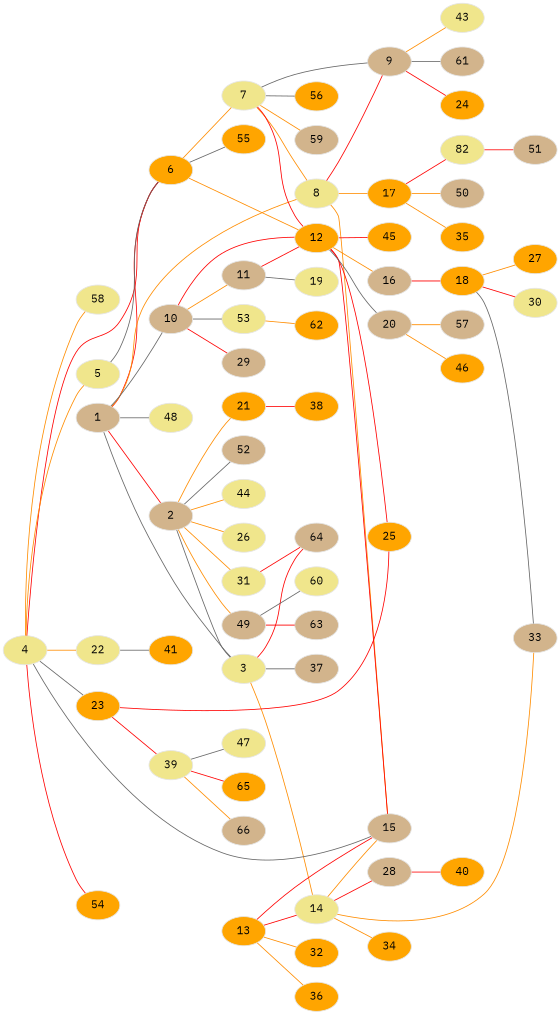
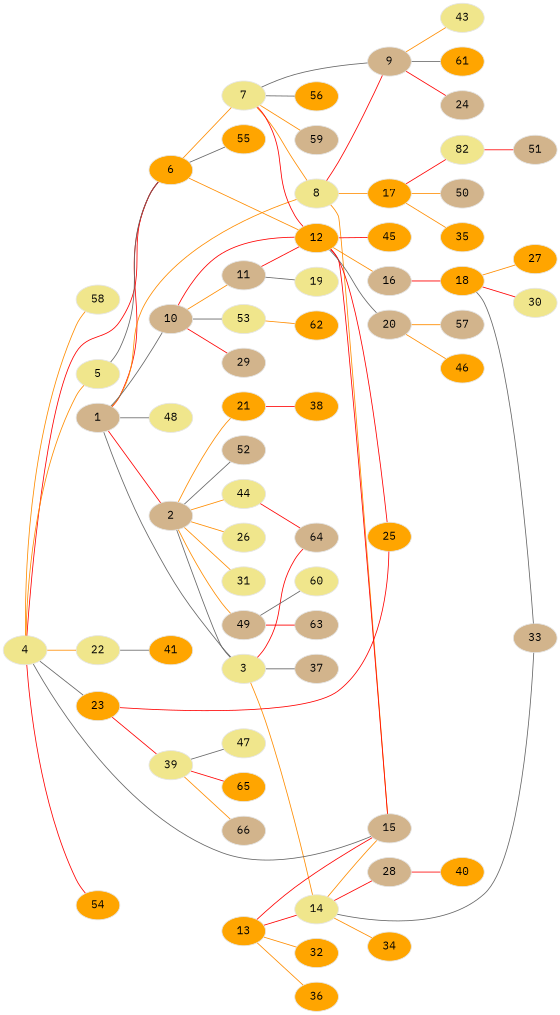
  graph {
    fontname="IBM Plex Mono"
    rankdir=LR
    node [color=gray90 fillcolor=orange fontname="IBM Plex Mono" style=filled]
    edge [color=darkorange fontname="IBM Plex Mono"]
    1 [fillcolor=tan]
    2 [fillcolor=tan]
    3 [fillcolor=khaki]
    6
    8 [fillcolor=khaki]
    10 [fillcolor=tan]
    48 [fillcolor=khaki]
    21
    26 [fillcolor=khaki]
    31 [fillcolor=khaki]
    44 [fillcolor=khaki]
    49 [fillcolor=tan]
    52 [fillcolor=tan]
    14 [fillcolor=khaki]
    37 [fillcolor=tan]
    64 [fillcolor=tan]
    7 [fillcolor=khaki]
    12
    55
    15 [fillcolor=tan]
    9 [fillcolor=tan]
    17
    11 [fillcolor=tan]
    29 [fillcolor=tan]
    53 [fillcolor=khaki]
    28 [fillcolor=tan]
    33 [fillcolor=tan]
    34
    38
    60 [fillcolor=khaki]
    63 [fillcolor=tan]
    4 [fillcolor=khaki]
    5 [fillcolor=khaki]
    22 [fillcolor=khaki]
    23
    54
    58 [fillcolor=khaki]
    41
    25
    39 [fillcolor=khaki]
    56
    59 [fillcolor=tan]
    16 [fillcolor=tan]
    20 [fillcolor=tan]
    45
-   24
+   24 [fillcolor=tan]
    43 [fillcolor=khaki]
-   61 [fillcolor=tan]
+   61
    35
    n50 [fillcolor=khaki label=82]
    50 [fillcolor=tan]
    19 [fillcolor=khaki]
    62
    18
    46
    57 [fillcolor=tan]
    13
    32
    36
    40
    27
    30 [fillcolor=khaki]
    51 [fillcolor=tan]
    47 [fillcolor=khaki]
    65
    66 [fillcolor=tan]
    1 -- 2 [color=red]
    1 -- 3 [color=gray40]
    1 -- 6 [color=red]
    1 -- 8
    1 -- 10 [color=gray40]
    1 -- 48 [color=gray40]
    2 -- 3 [color=gray40]
    2 -- 21
    2 -- 26
    2 -- 31
    2 -- 44
    2 -- 49
    2 -- 52 [color=gray40]
    3 -- 14
    3 -- 37 [color=gray40]
    3 -- 64 [color=red]
    6 -- 7
    6 -- 12
    6 -- 55 [color=gray40]
    8 -- 15
    8 -- 9 [color=red]
    8 -- 17
    10 -- 12 [color=red]
    10 -- 11
    10 -- 29 [color=red]
    10 -- 53 [color=gray40]
    21 -- 38 [color=red]
-   31 -- 64 [color=red]
+   44 -- 64 [color=red]
    49 -- 60 [color=gray40]
    49 -- 63 [color=red]
    14 -- 15
    14 -- 28 [color=red]
-   14 -- 33
+   14 -- 33 [color=gray40]
    14 -- 34
    7 -- 8
    7 -- 12 [color=red]
    7 -- 9 [color=gray40]
    7 -- 56 [color=gray40]
    7 -- 59
    12 -- 15 [color=red]
    12 -- 25 [color=red]
    12 -- 16
    12 -- 20 [color=gray40]
    12 -- 45 [color=red]
    9 -- 24 [color=red]
    9 -- 43
    9 -- 61 [color=gray40]
    17 -- 35
    17 -- n50 [color=red]
    17 -- 50
    11 -- 12 [color=red]
    11 -- 19 [color=gray40]
    53 -- 62
    28 -- 40 [color=red]
    4 -- 6 [color=red]
    4 -- 15 [color=gray40]
    4 -- 5
    4 -- 22
    4 -- 23 [color=gray40]
    4 -- 54 [color=red]
    4 -- 58
    5 -- 6 [color=gray40]
    22 -- 41 [color=gray40]
    23 -- 25 [color=red]
    23 -- 39 [color=red]
    39 -- 47 [color=gray40]
    39 -- 65 [color=red]
    39 -- 66
    16 -- 18 [color=red]
    20 -- 46
    20 -- 57
    n50 -- 51 [color=red]
    18 -- 33 [color=gray40]
    18 -- 27
    18 -- 30 [color=red]
    13 -- 14 [color=red]
    13 -- 15 [color=red]
    13 -- 32
    13 -- 36
  }
